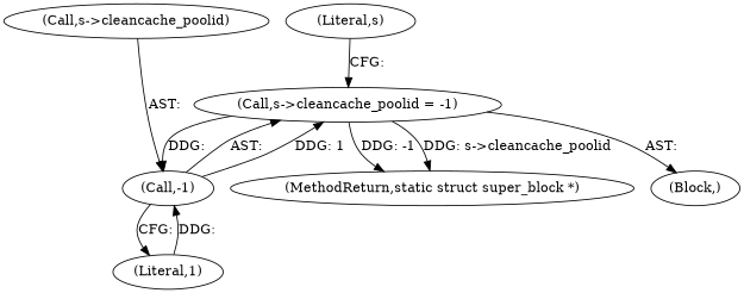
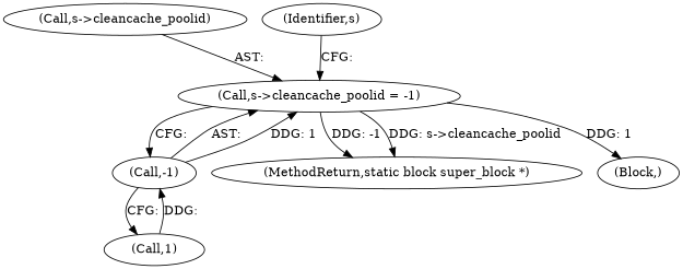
  digraph {
    n1 [label="(Call,s->cleancache_poolid = -1)"]
    n2 [label="(Call,-1)"]
    n3 [label="(Block,)"]
-   n4 [label="(MethodReturn,static struct super_block *)"]
-   n5 [label="(Literal,1)"]
+   n4 [label="(MethodReturn,static block super_block *)"]
+   n5 [label="(Call,1)"]
    n6 [label="(Call,s->cleancache_poolid)"]
-   n7 [label="(Literal,s)"]
-   n1 -> n2 [label="DDG: "]
-   n1 -> n3 [label="AST: "]
+   n7 [label="(Identifier,s)"]
+   n1 -> n2 [label="CFG: "]
+   n1 -> n3 [label="DDG: 1"]
    n1 -> n4 [label="DDG: -1"]
    n1 -> n4 [label="DDG: s->cleancache_poolid"]
    n2 -> n1 [label="AST: "]
    n2 -> n1 [label="DDG: 1"]
    n2 -> n5 [label="CFG: "]
    n5 -> n2 [label="DDG: "]
-   n6 -> n2 [label="AST: "]
+   n6 -> n1 [label="AST: "]
    n7 -> n1 [label="CFG: "]
  }
